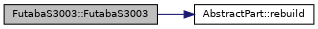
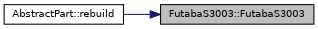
  digraph {
    rankdir=LR
    node [color=black fontname=Helvetica fontsize=10 shape=record style=filled]
    n1 [fillcolor=grey75 fontcolor=black height=0.2 label="FutabaS3003::FutabaS3003" width=0.4]
    n2 [fillcolor=white height=0.2 label="AbstractPart::rebuild" width=0.4]
-   n1 -> n2 [color=midnightblue fontname=Helvetica fontsize=10 labelfontname=Helvetica labelfontsize=10 style=solid]
+   n2 -> n1 [color=midnightblue fontname=Helvetica fontsize=10 labelfontname=Helvetica labelfontsize=10 style=solid]
  }
